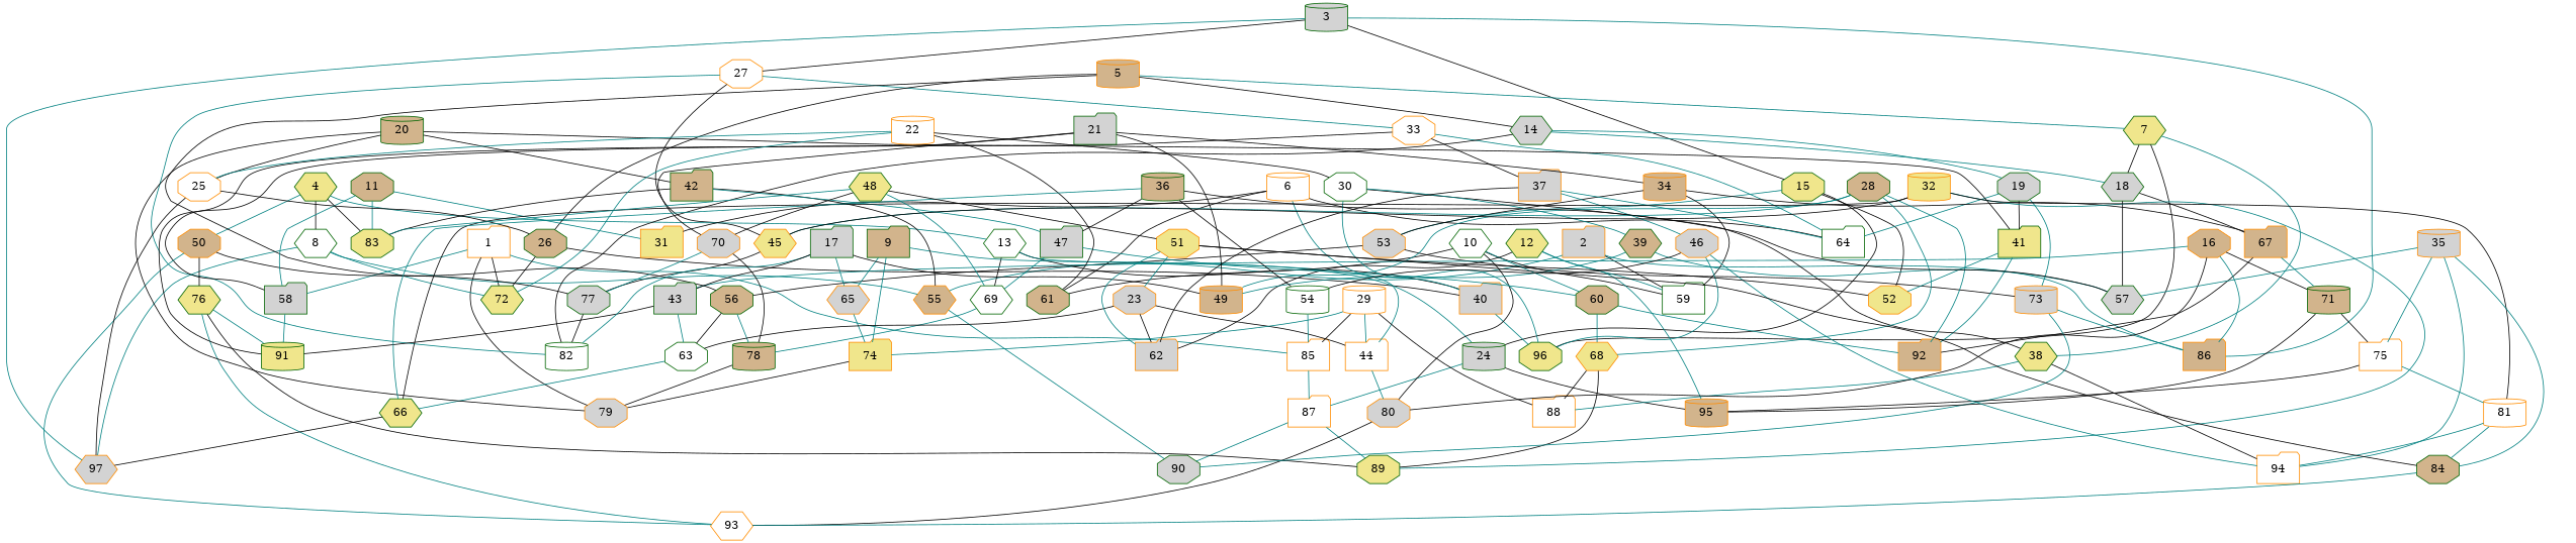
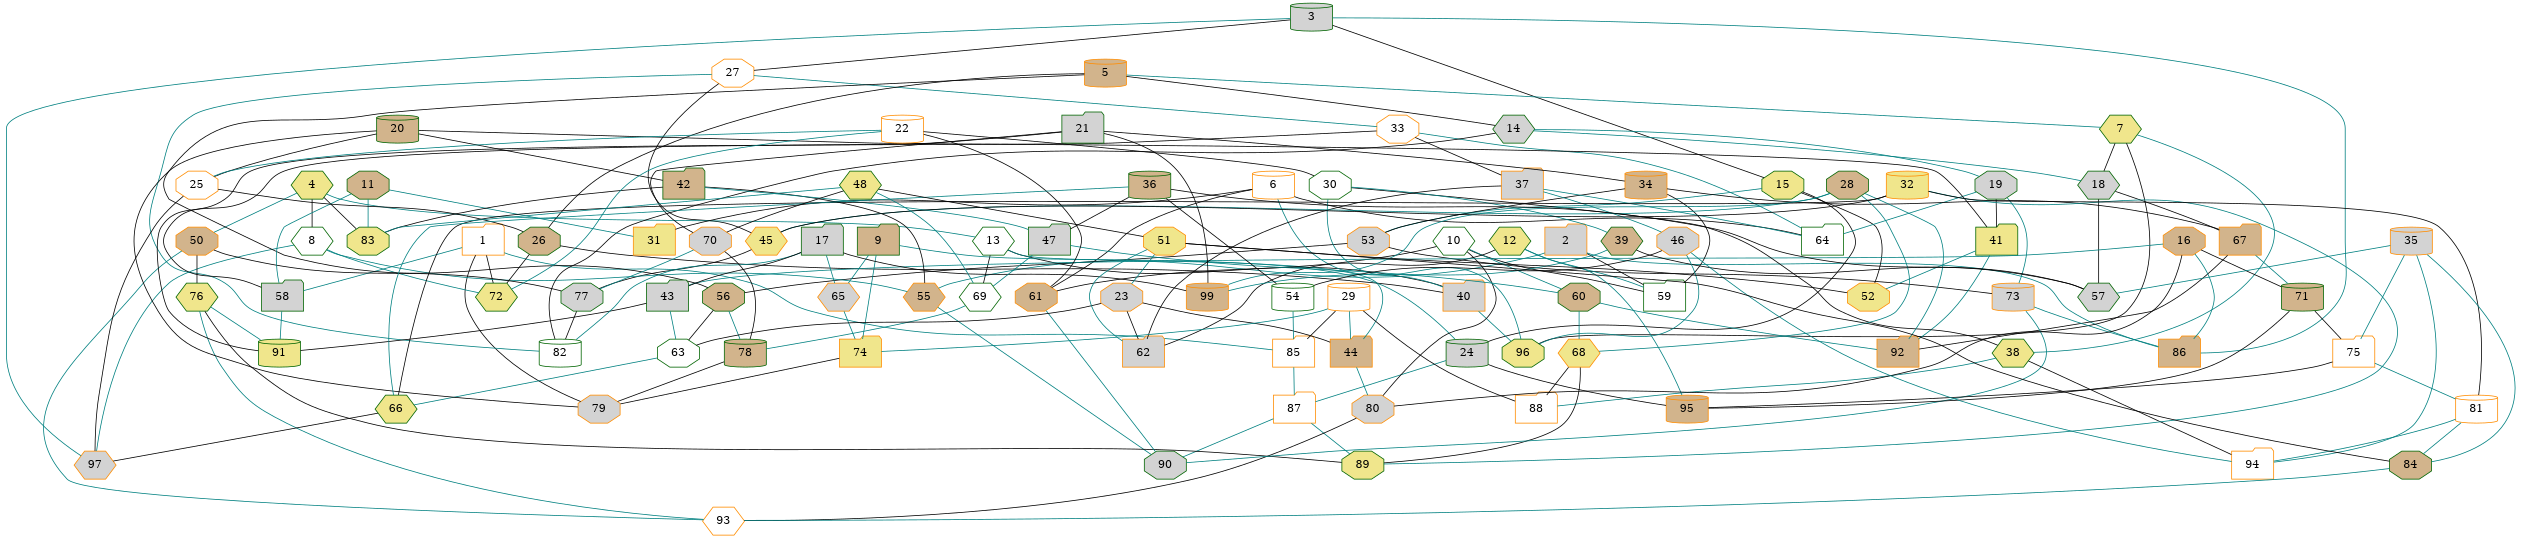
  graph {
    node [color=darkgreen fillcolor=lightgrey shape=octagon style=filled]
    edge [color=teal]
    1 [color=darkorange fillcolor=white shape=folder]
    58 [shape=folder]
    72 [fillcolor=khaki shape=hexagon]
    79 [color=darkorange]
    85 [color=darkorange fillcolor=white shape=folder]
    91 [fillcolor=khaki shape=cylinder]
    87 [color=darkorange fillcolor=white shape=folder]
    2 [color=darkorange shape=folder]
    55 [color=darkorange fillcolor=tan shape=hexagon]
    59 [fillcolor=white shape=folder]
    86 [color=darkorange fillcolor=tan shape=folder]
    90
    65 [color=darkorange shape=hexagon]
    74 [color=darkorange fillcolor=khaki shape=folder]
    3 [shape=cylinder]
    15 [fillcolor=khaki]
    27 [color=darkorange fillcolor=white]
    97 [color=darkorange shape=hexagon]
    24 [shape=cylinder]
    52 [color=darkorange fillcolor=khaki]
    53 [color=darkorange]
    82 [fillcolor=white shape=cylinder]
    33 [color=darkorange fillcolor=white]
    45 [color=darkorange fillcolor=khaki shape=hexagon]
    4 [fillcolor=khaki shape=hexagon]
    8 [fillcolor=white shape=hexagon]
    13 [fillcolor=white shape=hexagon]
    50 [color=darkorange fillcolor=tan]
    83 [fillcolor=khaki]
    40 [color=darkorange shape=folder]
-   44 [color=darkorange fillcolor=white shape=folder]
+   44 [color=darkorange fillcolor=tan shape=folder]
    69 [fillcolor=white shape=hexagon]
    77
    76 [fillcolor=khaki shape=hexagon]
    93 [color=darkorange fillcolor=white shape=hexagon]
    5 [color=darkorange fillcolor=tan shape=cylinder]
    7 [fillcolor=khaki shape=hexagon]
    14 [shape=hexagon]
    26 [fillcolor=tan]
    56 [fillcolor=tan]
    18 [shape=hexagon]
    38 [fillcolor=khaki shape=hexagon]
    96 [fillcolor=khaki]
    19
    63 [fillcolor=white]
    78 [fillcolor=tan shape=cylinder]
    6 [color=darkorange fillcolor=white shape=cylinder]
    31 [color=darkorange fillcolor=khaki shape=folder]
-   61 [fillcolor=tan]
+   61 [color=darkorange fillcolor=tan]
    64 [fillcolor=white shape=folder]
    57 [shape=hexagon]
    67 [color=darkorange fillcolor=tan shape=folder]
    88 [color=darkorange fillcolor=white shape=folder]
    94 [color=darkorange fillcolor=white shape=folder]
    9 [fillcolor=tan shape=folder]
    23 [color=darkorange]
    62 [color=darkorange shape=folder]
    95 [color=darkorange fillcolor=tan shape=cylinder]
    10 [fillcolor=white shape=hexagon]
    60 [fillcolor=tan]
    80 [color=darkorange]
    68 [color=darkorange fillcolor=khaki shape=hexagon]
    92 [color=darkorange fillcolor=tan shape=folder]
    11 [fillcolor=tan]
    54 [fillcolor=white shape=cylinder]
    12 [fillcolor=khaki shape=hexagon]
    41 [fillcolor=khaki shape=folder]
    73 [color=darkorange shape=cylinder]
    16 [color=darkorange fillcolor=tan]
    43 [shape=folder]
    71 [fillcolor=tan shape=cylinder]
    75 [color=darkorange fillcolor=white shape=folder]
    17 [shape=folder]
-   49 [color=darkorange fillcolor=tan shape=cylinder]
+   49 [color=darkorange fillcolor=tan shape=cylinder label=99]
    20 [fillcolor=tan shape=cylinder]
    25 [color=darkorange fillcolor=white]
    42 [fillcolor=tan shape=folder]
    47 [shape=folder]
    21 [shape=folder]
    34 [color=darkorange fillcolor=tan shape=cylinder]
    70 [color=darkorange]
    22 [color=darkorange fillcolor=white shape=cylinder]
    30 [fillcolor=white]
    39 [fillcolor=tan shape=hexagon]
    66 [fillcolor=khaki shape=hexagon]
    89 [fillcolor=khaki]
    37 [color=darkorange shape=folder]
    28 [fillcolor=tan]
    29 [color=darkorange fillcolor=white shape=cylinder]
    32 [color=darkorange fillcolor=khaki shape=cylinder]
    81 [color=darkorange fillcolor=white shape=cylinder]
    84 [fillcolor=tan]
    46 [color=darkorange]
    35 [color=darkorange shape=cylinder]
    36 [fillcolor=tan shape=cylinder]
    48 [fillcolor=khaki shape=hexagon]
    51 [color=darkorange fillcolor=khaki]
    1 -- 58
    1 -- 72 [color=black]
    1 -- 79 [color=black]
    1 -- 85
    58 -- 91
    85 -- 87
    87 -- 90
    87 -- 89
    2 -- 55
    2 -- 59 [color=black]
    2 -- 86
    55 -- 90
    65 -- 74
    74 -- 79 [color=black]
    3 -- 86
    3 -- 15 [color=black]
    3 -- 27 [color=black]
    3 -- 97
    15 -- 24 [color=black]
    15 -- 52 [color=black]
    15 -- 53
    27 -- 82
    27 -- 33
    27 -- 45 [color=black]
    24 -- 87
    24 -- 95 [color=black]
    53 -- 56 [color=black]
    53 -- 73 [color=black]
    33 -- 58 [color=black]
    33 -- 64
    33 -- 37 [color=black]
    45 -- 77 [color=black]
    4 -- 8 [color=black]
    4 -- 13
    4 -- 50
    4 -- 83 [color=black]
    8 -- 72
    8 -- 55
    8 -- 97
    13 -- 40 [color=black]
    13 -- 44
    13 -- 69 [color=black]
    50 -- 77 [color=black]
    50 -- 76 [color=black]
    50 -- 93
    40 -- 96
    44 -- 80
    69 -- 78
    77 -- 82 [color=black]
    76 -- 91
    76 -- 93
    76 -- 89 [color=black]
    5 -- 7
    5 -- 14 [color=black]
    5 -- 26 [color=black]
    5 -- 56 [color=black]
    7 -- 18 [color=black]
    7 -- 38
    7 -- 96 [color=black]
    14 -- 82 [color=black]
    14 -- 18
    14 -- 19
    26 -- 72 [color=black]
    26 -- 40 [color=black]
    56 -- 63 [color=black]
    56 -- 78
    18 -- 57 [color=black]
    18 -- 67 [color=black]
    38 -- 88
    38 -- 94 [color=black]
    19 -- 64
    19 -- 41 [color=black]
    19 -- 73
    63 -- 66
    78 -- 79 [color=black]
    6 -- 40
    6 -- 31 [color=black]
    6 -- 61 [color=black]
    6 -- 64 [color=black]
+   61 -- 90
    67 -- 92 [color=black]
    67 -- 71
    9 -- 65
    9 -- 74
    9 -- 24
    23 -- 44 [color=black]
    23 -- 63 [color=black]
    23 -- 62 [color=black]
    10 -- 59 [color=black]
    10 -- 61 [color=black]
    10 -- 60
    10 -- 80 [color=black]
    60 -- 68
    60 -- 92
    80 -- 93 [color=black]
    68 -- 88 [color=black]
    68 -- 89 [color=black]
    11 -- 58
    11 -- 83
    11 -- 31
    54 -- 85
    12 -- 59
    12 -- 62 [color=black]
    12 -- 95
    41 -- 52
    41 -- 92
    73 -- 86
    73 -- 90
    16 -- 86
    16 -- 80 [color=black]
    16 -- 43
    16 -- 71 [color=black]
    43 -- 91 [color=black]
    43 -- 63
    71 -- 95 [color=black]
    71 -- 75 [color=black]
    75 -- 95 [color=black]
    75 -- 81
    17 -- 65
    17 -- 82
    17 -- 43 [color=black]
    17 -- 49 [color=black]
    20 -- 79 [color=black]
    20 -- 41 [color=black]
    20 -- 25 [color=black]
    20 -- 42 [color=black]
    25 -- 97 [color=black]
    25 -- 26 [color=black]
    42 -- 55 [color=black]
    42 -- 83 [color=black]
    42 -- 47
    47 -- 69
    47 -- 60
    21 -- 91 [color=black]
    21 -- 49 [color=black]
    21 -- 34 [color=black]
    21 -- 70 [color=black]
    34 -- 59 [color=black]
    34 -- 53 [color=black]
    34 -- 67 [color=black]
    70 -- 77
    70 -- 78 [color=black]
    22 -- 72
    22 -- 61 [color=black]
    22 -- 25
    22 -- 30 [color=black]
    30 -- 38 [color=black]
    30 -- 96
    30 -- 39
-   39 -- 57
+   39 -- 57 [color=black]
    39 -- 49
    66 -- 97 [color=black]
    37 -- 64
    37 -- 62 [color=black]
    37 -- 46
    28 -- 45
    28 -- 68
    28 -- 92
    28 -- 49
    29 -- 85 [color=black]
    29 -- 74
    29 -- 44
    29 -- 88 [color=black]
    32 -- 45 [color=black]
    32 -- 66 [color=black]
    32 -- 89
    32 -- 81 [color=black]
    81 -- 94
    81 -- 84
    84 -- 93
    46 -- 96
    46 -- 94
    46 -- 54 [color=black]
    35 -- 57
    35 -- 94
    35 -- 75
    35 -- 84
    36 -- 57 [color=black]
    36 -- 54 [color=black]
    36 -- 47 [color=black]
    36 -- 66
    48 -- 83
    48 -- 69
    48 -- 70 [color=black]
    48 -- 51 [color=black]
    51 -- 52 [color=black]
    51 -- 23
    51 -- 62
    51 -- 84 [color=black]
  }
